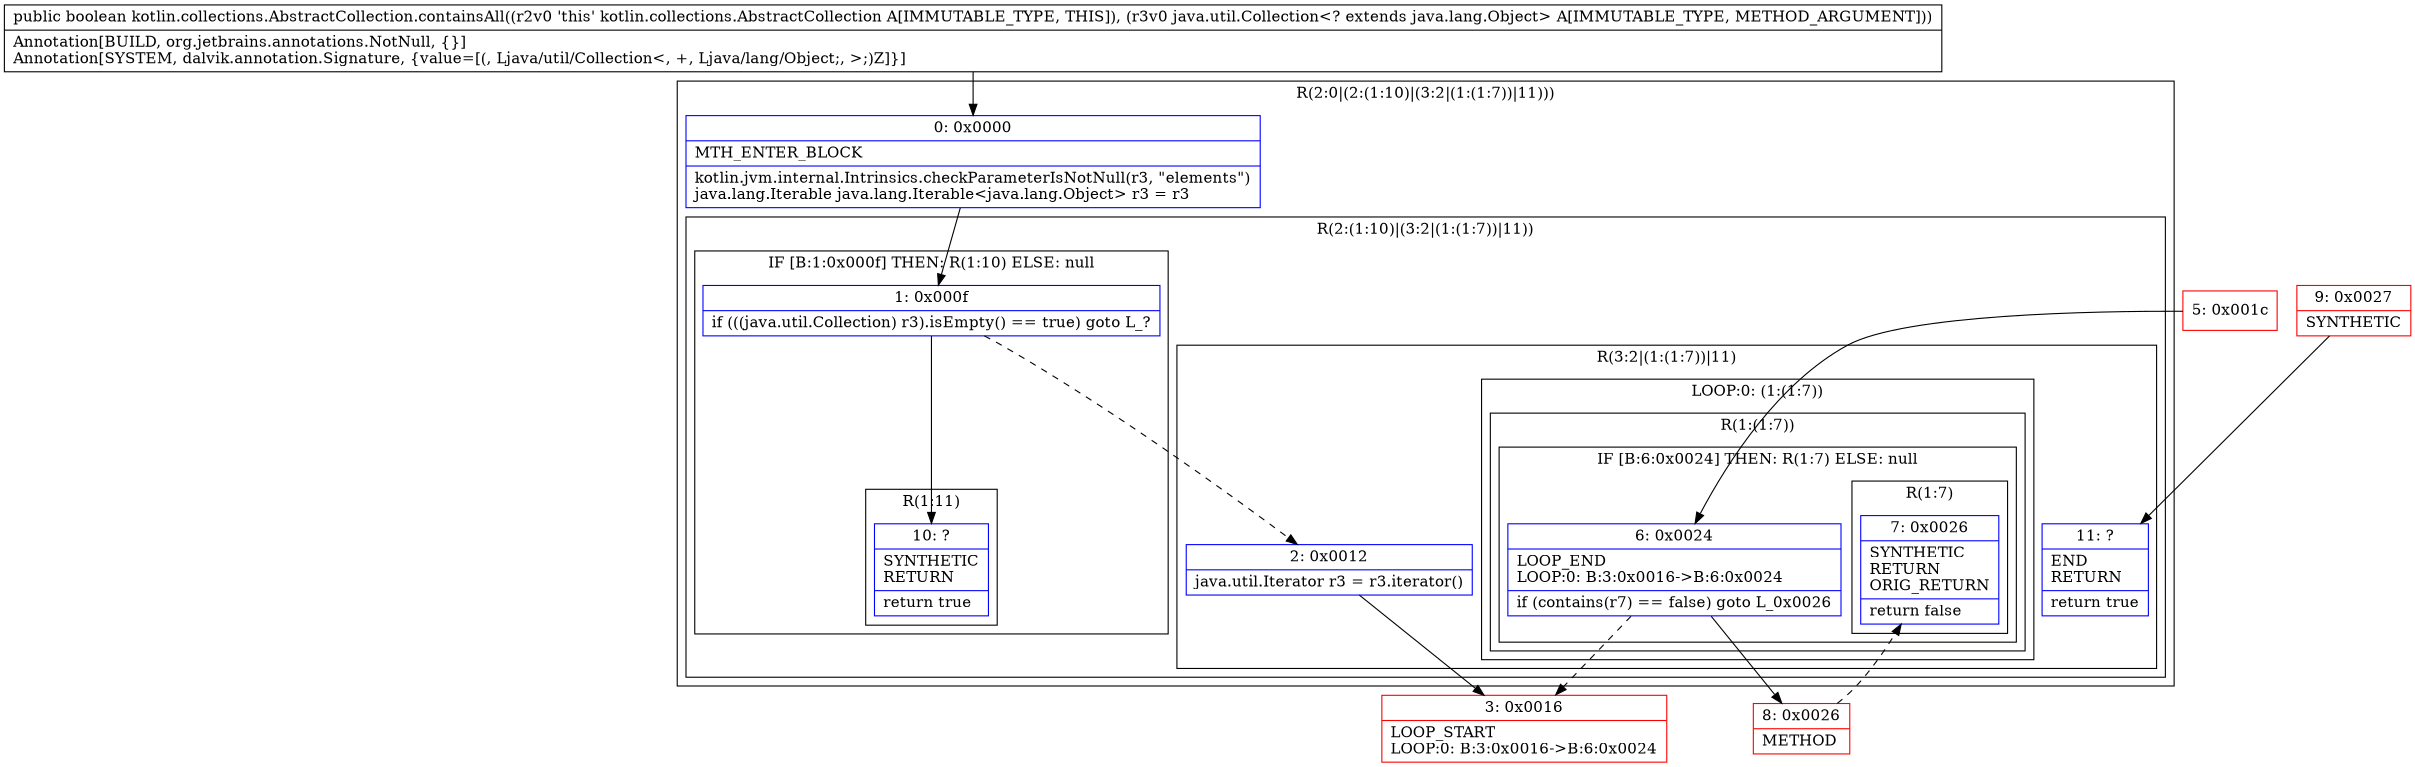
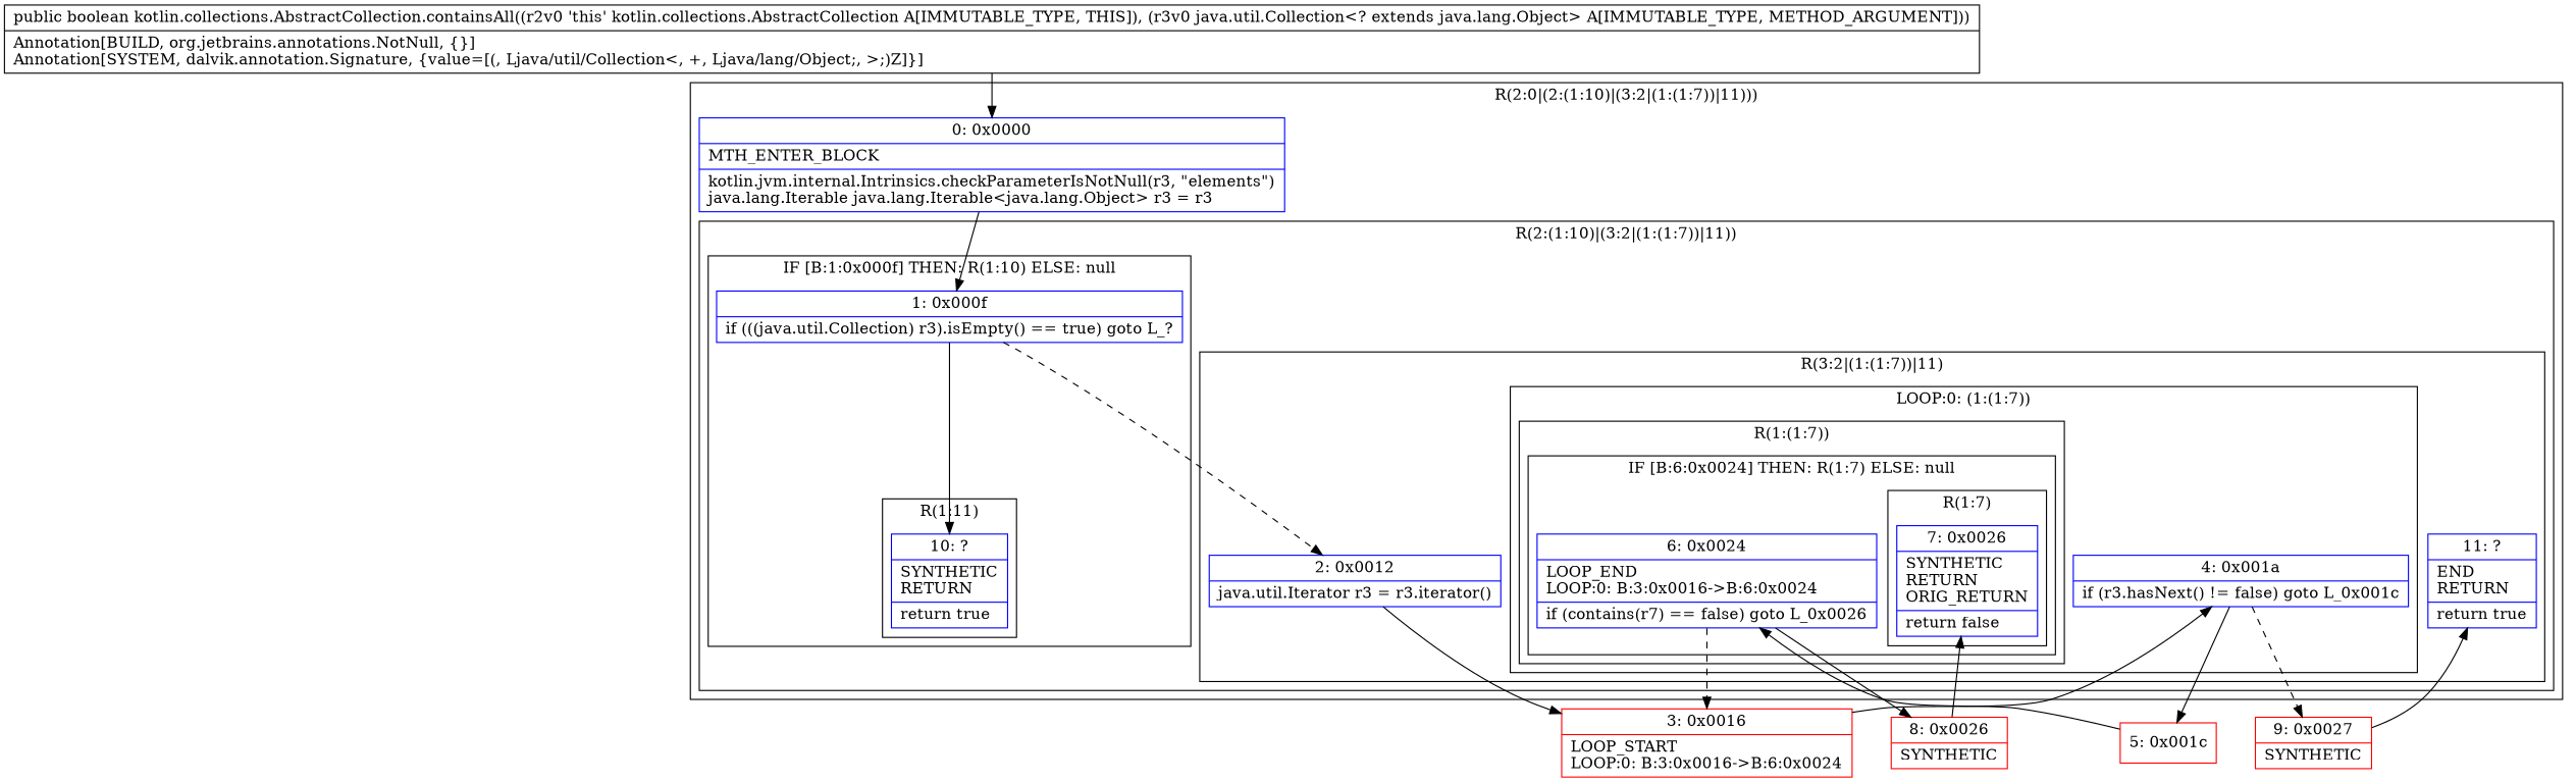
  digraph {
    node [color=blue shape=record]
    n1 [label="{10\:\ ?|SYNTHETIC\lRETURN\l|return true\l}"]
    n2 [label="{1\:\ 0x000f|if (((java.util.Collection) r3).isEmpty() == true) goto L_?\l}"]
    n3 [label="{7\:\ 0x0026|SYNTHETIC\lRETURN\lORIG_RETURN\l|return false\l}"]
    n4 [label="{6\:\ 0x0024|LOOP_END\lLOOP:0: B:3:0x0016\-\>B:6:0x0024\l|if (contains(r7) == false) goto L_0x0026\l}"]
+   n5 [label="{4\:\ 0x001a|if (r3.hasNext() != false) goto L_0x001c\l}"]
    n6 [label="{2\:\ 0x0012|java.util.Iterator r3 = r3.iterator()\l}"]
    n7 [label="{11\:\ ?|END\lRETURN\l|return true\l}"]
    n8 [label="{0\:\ 0x0000|MTH_ENTER_BLOCK\l|kotlin.jvm.internal.Intrinsics.checkParameterIsNotNull(r3, \"elements\")\ljava.lang.Iterable java.lang.Iterable\<java.lang.Object\> r3 = r3\l}"]
    n9 [color=red label="{3\:\ 0x0016|LOOP_START\lLOOP:0: B:3:0x0016\-\>B:6:0x0024\l}"]
-   n10 [color=red label="{8\:\ 0x0026|METHOD\l}"]
+   n10 [color=red label="{8\:\ 0x0026|SYNTHETIC\l}"]
    n11 [color=red label="{5\:\ 0x001c}"]
    n12 [color=red label="{9\:\ 0x0027|SYNTHETIC\l}"]
    n13 [label="{public boolean kotlin.collections.AbstractCollection.containsAll((r2v0 'this' kotlin.collections.AbstractCollection A[IMMUTABLE_TYPE, THIS]), (r3v0 java.util.Collection\<? extends java.lang.Object\> A[IMMUTABLE_TYPE, METHOD_ARGUMENT]))  | Annotation[BUILD, org.jetbrains.annotations.NotNull, \{\}]\lAnnotation[SYSTEM, dalvik.annotation.Signature, \{value=[(, Ljava\/util\/Collection\<, +, Ljava\/lang\/Object;, \>;)Z]\}]\l}" color=""]
    subgraph cluster_1 {
      label="R(2:0|(2:(1:10)|(3:2|(1:(1:7))|11)))"
      n8
      subgraph cluster_2 {
        label="R(2:(1:10)|(3:2|(1:(1:7))|11))"
        subgraph cluster_3 {
          label="IF [B:1:0x000f] THEN: R(1:10) ELSE: null"
          n2
          subgraph cluster_4 {
            label="R(1:11)"
            n1
          }
        }
        subgraph cluster_5 {
          label="R(3:2|(1:(1:7))|11)"
          n6
          n7
          subgraph cluster_6 {
            label="LOOP:0: (1:(1:7))"
+           n5
            subgraph cluster_7 {
              label="R(1:(1:7))"
              subgraph cluster_8 {
                label="IF [B:6:0x0024] THEN: R(1:7) ELSE: null"
                n4
                subgraph cluster_9 {
                  label="R(1:7)"
                  n3
                }
              }
            }
          }
        }
      }
    }
    n2 -> n1
    n2 -> n6 [style=dashed]
    n4 -> n9 [style=dashed]
    n4 -> n10
+   n5 -> n11
+   n5 -> n12 [style=dashed]
    n6 -> n9
    n8 -> n2
-   n10 -> n3 [style=dashed]
+   n9 -> n5
+   n10 -> n3
    n11 -> n4
    n12 -> n7
    n13 -> n8
  }
